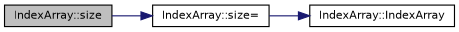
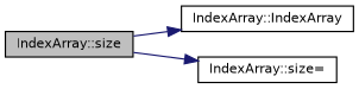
  digraph {
    rankdir=LR
    node [color=black fillcolor=white fontname=Helvetica fontsize=10 shape=record style=filled]
    edge [color=midnightblue fontname=Helvetica fontsize=10 labelfontname=Helvetica labelfontsize=10 style=solid]
    n1 [fillcolor=grey75 fontcolor=black height=0.2 label="IndexArray::size" width=0.4]
    n2 [height=0.2 label="IndexArray::IndexArray" width=0.4]
    n3 [height=0.2 label="IndexArray::size=" width=0.4]
-   n3 -> n2
+   n1 -> n2
    n1 -> n3
  }
